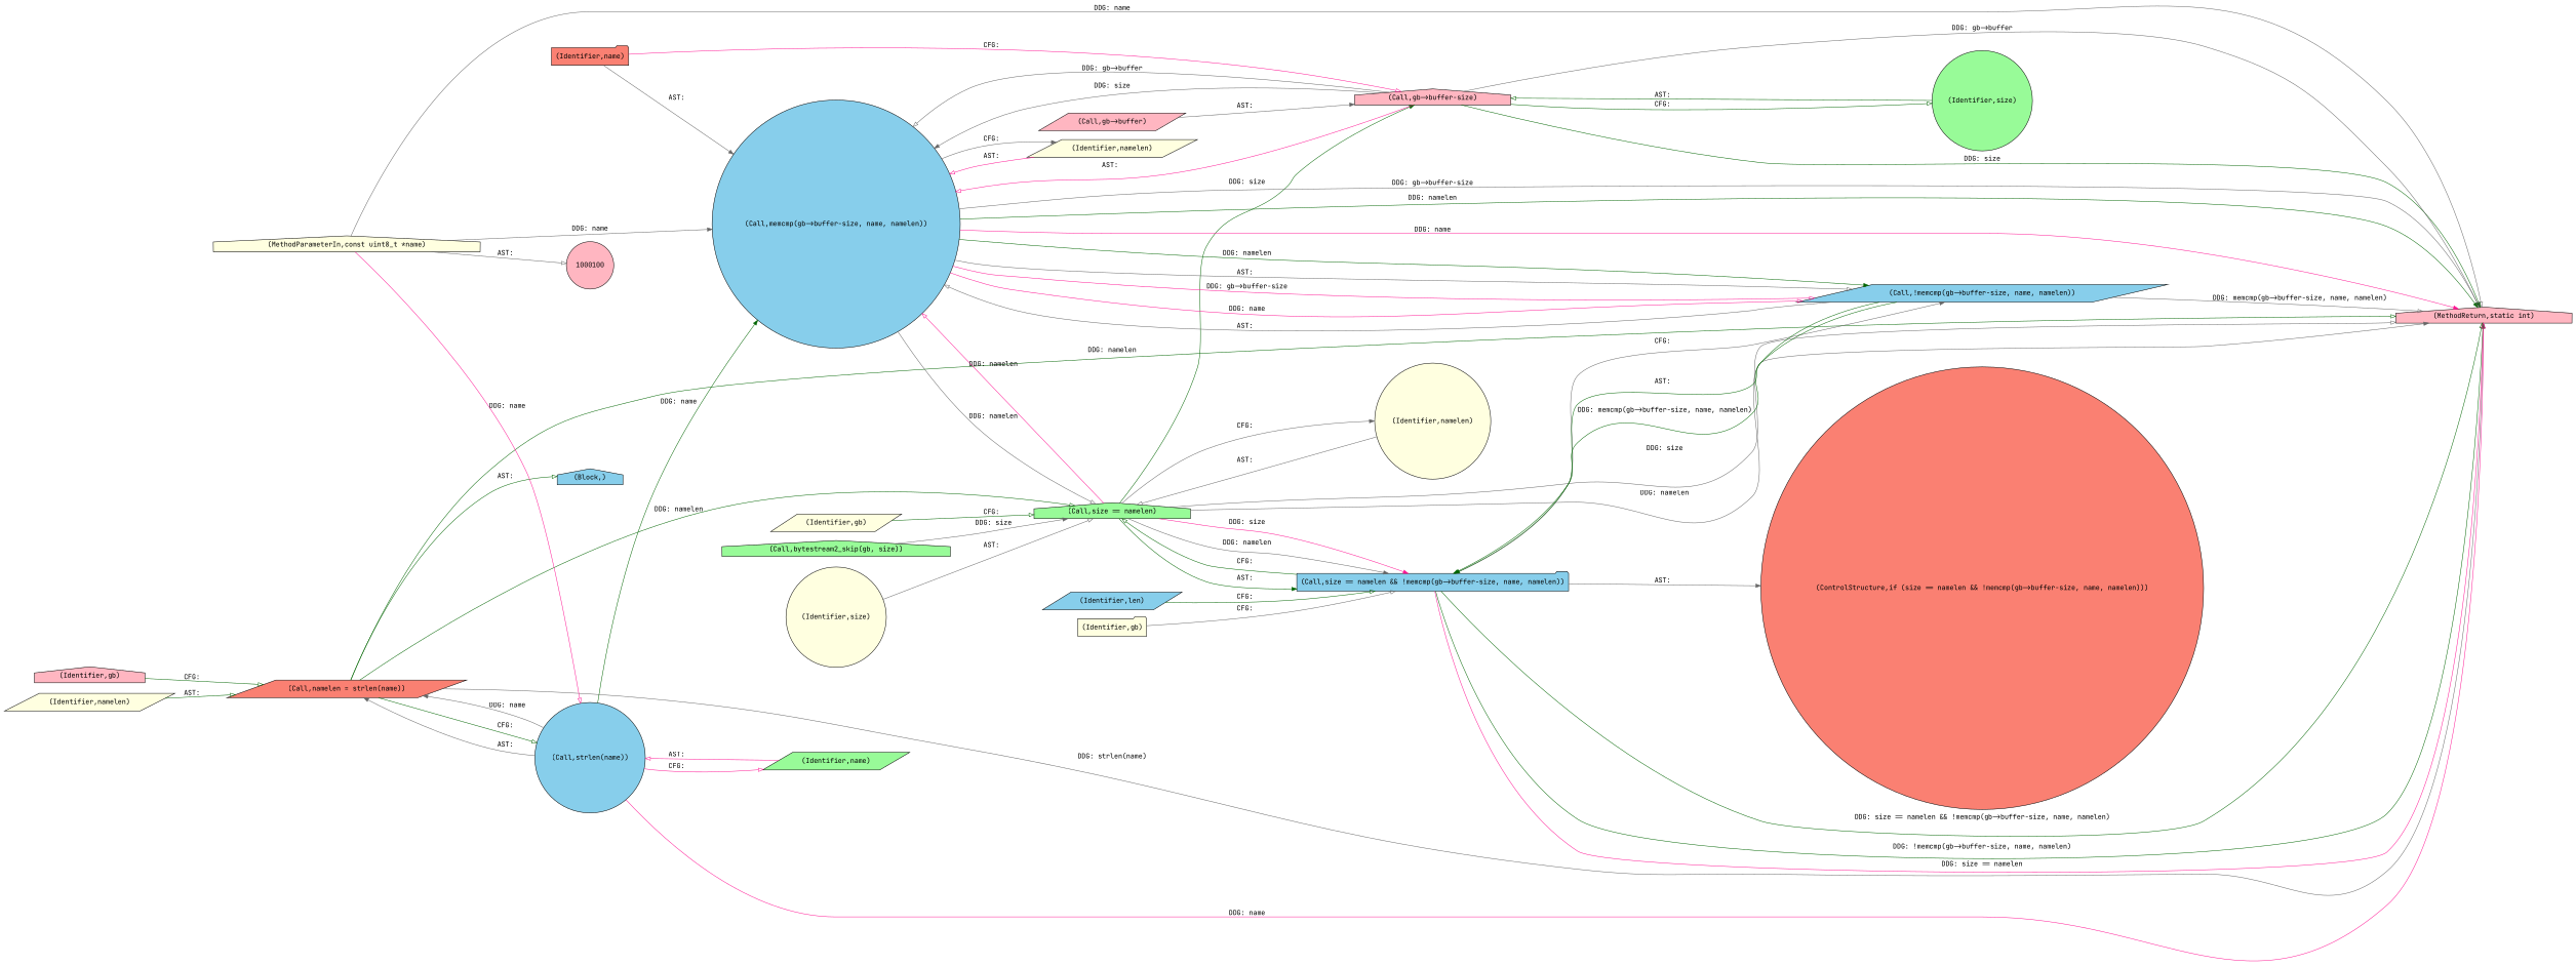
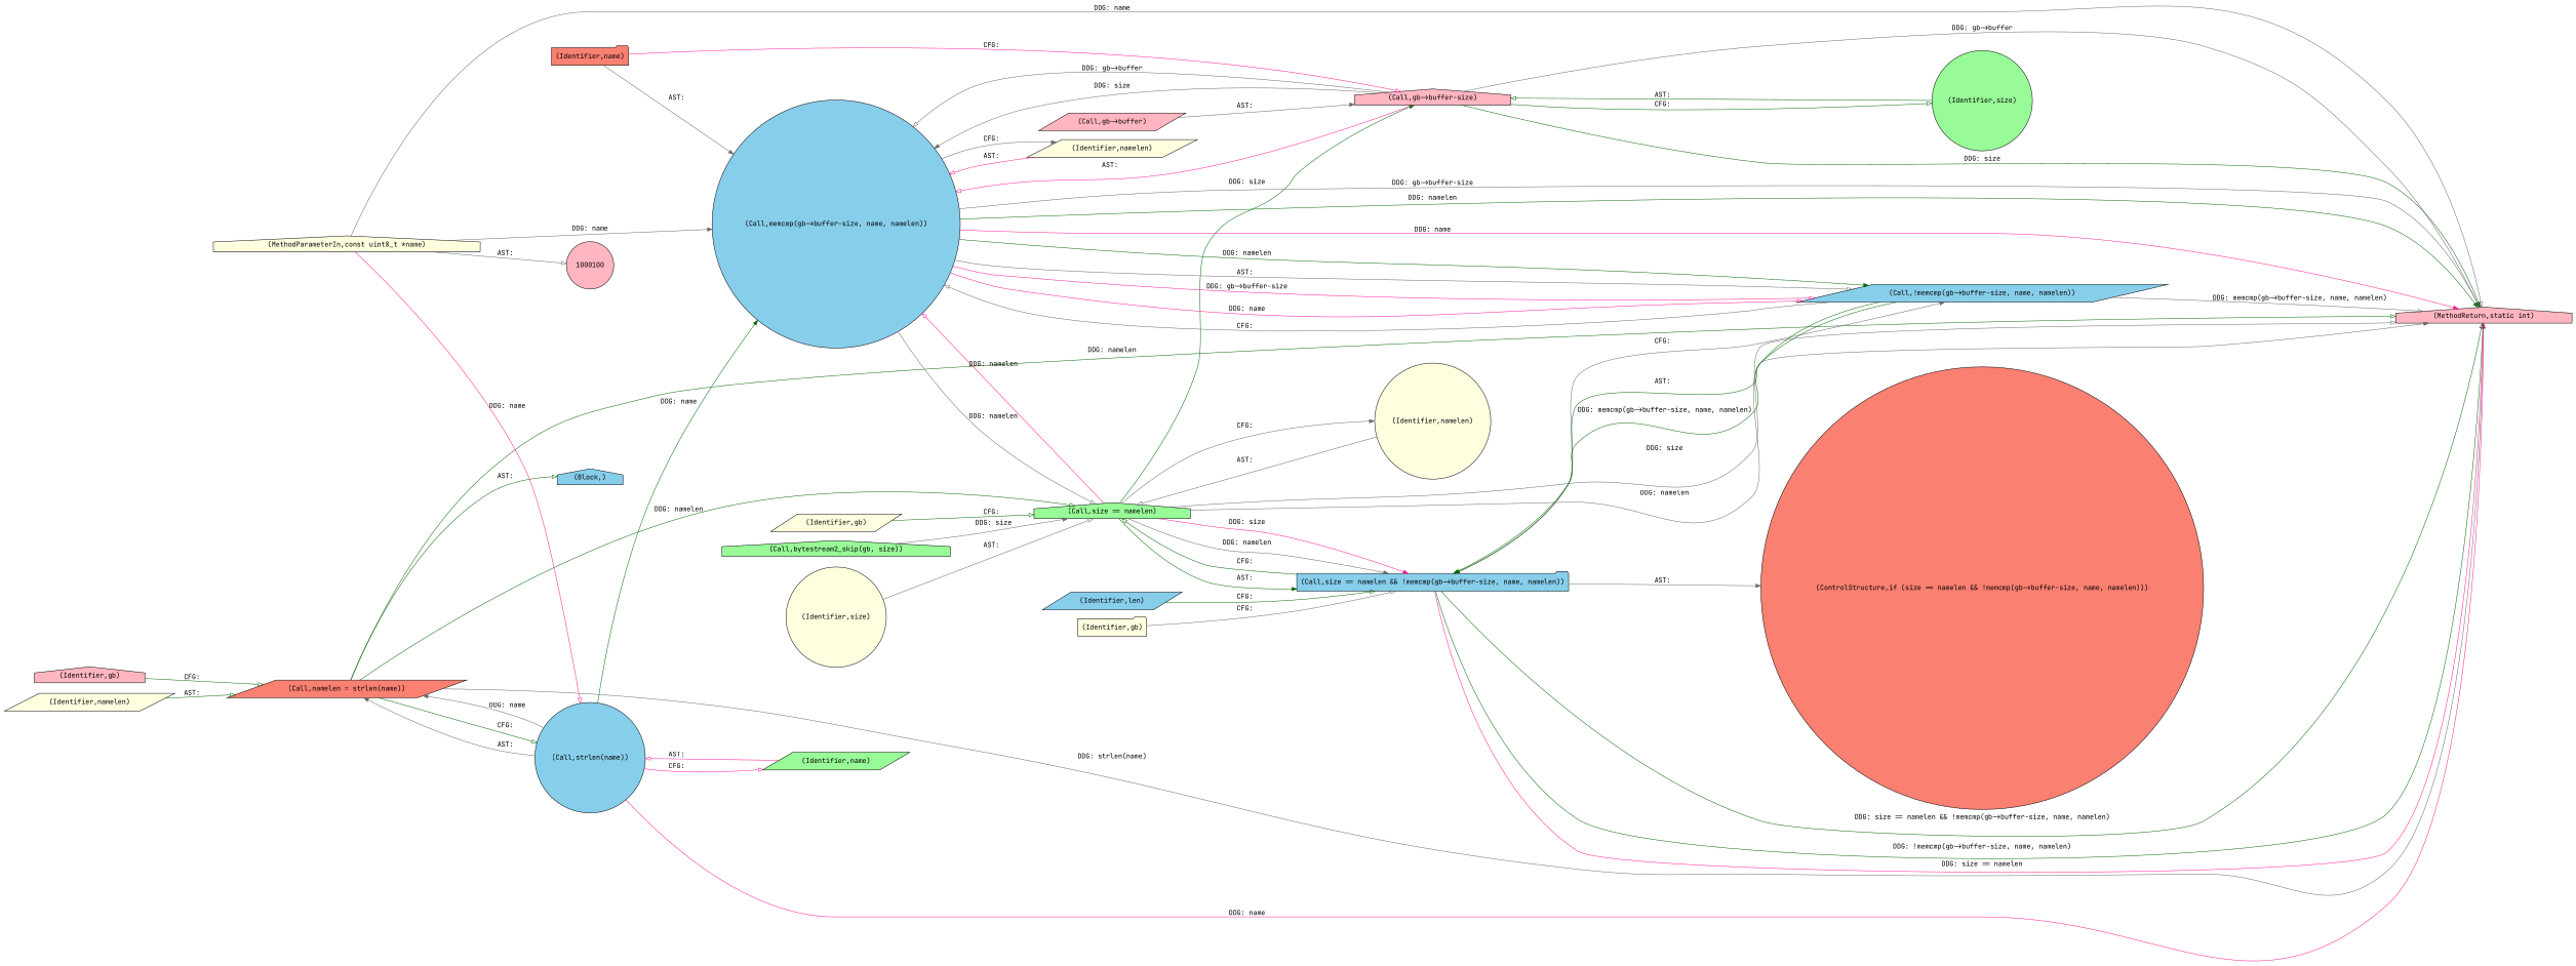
  digraph {
    fontname="JetBrains Mono"
    rankdir=LR
    node [fillcolor=lightyellow fontname="JetBrains Mono" shape=parallelogram style=filled]
    edge [arrowhead=onormal color=gray40 fontname="JetBrains Mono"]
    n1 [fillcolor=salmon label="(Call,namelen = strlen(name))"]
    n2 [fillcolor=skyblue label="(Call,strlen(name))" shape=circle]
    n3 [fillcolor=palegreen label="(Call,size == namelen)" shape=house]
    n4 [fillcolor=skyblue label="(Block,)" shape=house]
    n5 [fillcolor=lightpink label="(MethodReturn,static int)" shape=house]
    n6 [fillcolor=skyblue label="(Call,memcmp(gb->buffer-size, name, namelen))" shape=circle]
    n7 [fillcolor=palegreen label="(Identifier,name)"]
    n8 [fillcolor=skyblue label="(Call,size == namelen && !memcmp(gb->buffer-size, name, namelen))" shape=folder]
    n9 [fillcolor=lightpink label="(Call,gb->buffer-size)" shape=house]
    n10 [label="(Identifier,namelen)" shape=circle]
    n11 [fillcolor=skyblue label="(Call,!memcmp(gb->buffer-size, name, namelen))"]
    n12 [label="(Identifier,namelen)"]
    n13 [label="(MethodParameterIn,const uint8_t *name)" shape=house]
    1000100 [fillcolor=lightpink shape=circle]
    n15 [fillcolor=salmon label="(ControlStructure,if (size == namelen && !memcmp(gb->buffer-size, name, namelen)))" shape=circle]
    n16 [fillcolor=palegreen label="(Identifier,size)" shape=circle]
    n17 [fillcolor=lightpink label="(Identifier,gb)" shape=house]
    n18 [fillcolor=palegreen label="(Call,bytestream2_skip(gb, size))" shape=house]
    n19 [label="(Identifier,size)" shape=circle]
    n20 [fillcolor=skyblue label="(Identifier,len)"]
    n21 [label="(Identifier,namelen)"]
    n22 [fillcolor=salmon label="(Identifier,name)" shape=folder]
    n23 [label="(Identifier,gb)"]
    n24 [label="(Identifier,gb)" shape=folder]
    n25 [fillcolor=lightpink label="(Call,gb->buffer)"]
    n1 -> n2 [color=darkgreen label="CFG: "]
    n1 -> n3 [color=darkgreen label="DDG: namelen"]
    n1 -> n4 [color=darkgreen label="AST: "]
    n1 -> n5 [color=darkgreen label="DDG: namelen"]
    n1 -> n5 [arrowhead=normal label="DDG: strlen(name)"]
    n2 -> n1 [arrowhead=normal label="AST: "]
    n2 -> n1 [arrowhead=normal label="DDG: name"]
    n2 -> n5 [color=deeppink label="DDG: name"]
    n2 -> n6 [arrowhead=normal color=darkgreen label="DDG: name"]
    n2 -> n7 [color=deeppink label="CFG: "]
    n3 -> n5 [label="DDG: size"]
    n3 -> n5 [arrowhead=normal label="DDG: namelen"]
    n3 -> n6 [color=deeppink label="DDG: namelen"]
    n3 -> n8 [arrowhead=normal color=darkgreen label="AST: "]
    n3 -> n8 [arrowhead=normal color=deeppink label="DDG: size"]
    n3 -> n8 [arrowhead=normal label="DDG: namelen"]
    n3 -> n9 [arrowhead=normal color=darkgreen label="DDG: size"]
    n3 -> n10 [arrowhead=normal label="CFG: "]
    n6 -> n3 [label="DDG: namelen"]
    n6 -> n5 [arrowhead=normal label="DDG: gb->buffer-size"]
    n6 -> n5 [arrowhead=normal color=darkgreen label="DDG: namelen"]
    n6 -> n5 [arrowhead=normal color=deeppink label="DDG: name"]
    n6 -> n11 [label="AST: "]
    n6 -> n11 [color=deeppink label="DDG: gb->buffer-size"]
    n6 -> n11 [color=deeppink label="DDG: name"]
    n6 -> n11 [arrowhead=normal color=darkgreen label="DDG: namelen"]
    n6 -> n12 [arrowhead=normal label="CFG: "]
    n7 -> n2 [color=deeppink label="AST: "]
    n8 -> n3 [color=darkgreen label="CFG: "]
    n8 -> n5 [color=darkgreen label="DDG: size == namelen && !memcmp(gb->buffer-size, name, namelen)"]
    n8 -> n5 [color=darkgreen label="DDG: !memcmp(gb->buffer-size, name, namelen)"]
    n8 -> n5 [color=deeppink label="DDG: size == namelen"]
    n8 -> n11 [arrowhead=normal label="CFG: "]
    n8 -> n15 [arrowhead=normal label="AST: "]
    n9 -> n5 [arrowhead=normal color=darkgreen label="DDG: size"]
    n9 -> n5 [label="DDG: gb->buffer"]
    n9 -> n6 [color=deeppink label="AST: "]
    n9 -> n6 [label="DDG: gb->buffer"]
    n9 -> n6 [arrowhead=normal label="DDG: size"]
    n9 -> n16 [color=darkgreen label="CFG: "]
    n10 -> n3 [label="AST: "]
    n11 -> n5 [label="DDG: memcmp(gb->buffer-size, name, namelen)"]
-   n11 -> n6 [label="AST: "]
+   n11 -> n6 [label="CFG: "]
    n11 -> n8 [arrowhead=normal color=darkgreen label="AST: "]
    n11 -> n8 [arrowhead=normal color=darkgreen label="DDG: memcmp(gb->buffer-size, name, namelen)"]
    n12 -> n6 [color=deeppink label="AST: "]
    n13 -> n2 [color=deeppink label="DDG: name"]
    n13 -> n5 [label="DDG: name"]
    n13 -> n6 [arrowhead=normal label="DDG: name"]
    n13 -> 1000100 [label="AST: "]
    n16 -> n9 [color=darkgreen label="AST: "]
    n17 -> n1 [color=darkgreen label="CFG: "]
    n18 -> n3 [arrowhead=normal label="DDG: size"]
    n19 -> n3 [label="AST: "]
    n20 -> n8 [color=darkgreen label="CFG: "]
    n21 -> n1 [color=darkgreen label="AST: "]
    n22 -> n6 [arrowhead=normal label="AST: "]
    n22 -> n9 [color=deeppink label="CFG: "]
    n23 -> n3 [color=darkgreen label="CFG: "]
    n24 -> n8 [label="CFG: "]
    n25 -> n9 [arrowhead=normal label="AST: "]
  }
